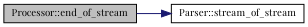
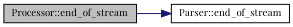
  digraph {
    rankdir=LR
    fontname="Playfair Display"
    node [color=black fontname="Playfair Display" fontsize=10 shape=record style=filled]
    n1 [fillcolor=grey75 fontcolor=black height=0.2 label="Processor::end_of_stream" width=0.4]
-   n2 [fillcolor=white height=0.2 label="Parser::stream_of_stream" width=0.4]
+   n2 [fillcolor=white height=0.2 label="Parser::end_of_stream" width=0.4]
    n1 -> n2 [color=midnightblue fontname="Playfair Display" fontsize=10 labelfontname=Helvetica labelfontsize=10 style=solid]
  }
